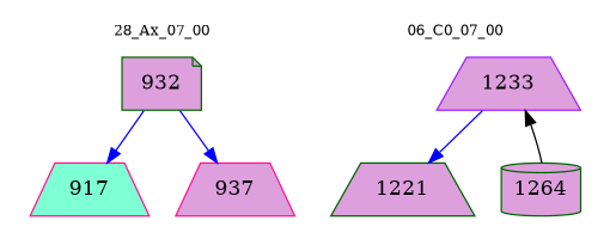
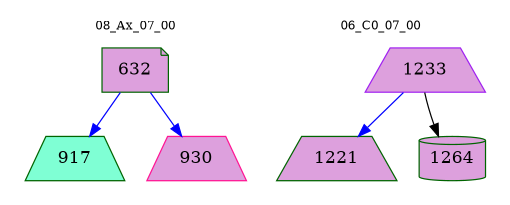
  digraph {
    node [color=darkgreen fillcolor=plum shape=trapezium style=filled]
    edge [color=blue]
-   n1 [label=932 shape=note]
-   n2 [color=deeppink fillcolor=aquamarine label=917]
-   n3 [color=deeppink label=937]
+   n1 [label=632 shape=note]
+   n2 [fillcolor=aquamarine label=917]
+   n3 [color=deeppink label=930]
    n4 [color=purple label=1233]
    n5 [label=1221]
    n6 [label=1264 shape=cylinder]
    subgraph cluster_1 {
      color=white
      fontsize=10
-     label="28_Ax_07_00"
+     label="08_Ax_07_00"
      n1
      n2
      n3
    }
    subgraph cluster_2 {
      color=white
      fontsize=10
      label="06_C0_07_00"
      n4
      n5
      n6
    }
    n1 -> n2
    n1 -> n3
    n4 -> n5
-   n6 -> n4 [color=black]
+   n4 -> n6 [color=black]
  }
